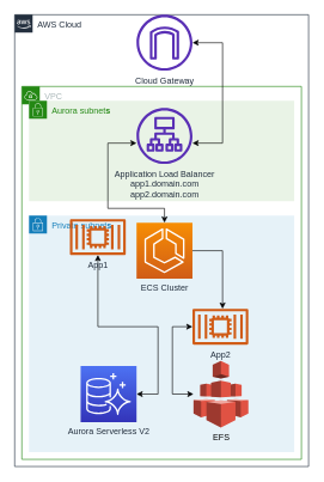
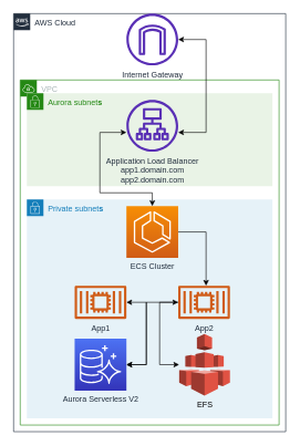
  <mxCell id="0" />
  <mxCell id="1" parent="0" />
  <mxCell id="2" value="VPC" style="points=[[0,0],[0.25,0],[0.5,0],[0.75,0],[1,0],[1,0.25],[1,0.5],[1,0.75],[1,1],[0.75,1],[0.5,1],[0.25,1],[0,1],[0,0.75],[0,0.5],[0,0.25]];outlineConnect=0;gradientColor=none;html=1;whiteSpace=wrap;fontSize=12;fontStyle=0;shape=mxgraph.aws4.group;grIcon=mxgraph.aws4.group_vpc;strokeColor=#248814;fillColor=none;verticalAlign=top;align=left;spacingLeft=30;fontColor=#AAB7B8;dashed=0;" vertex="1" parent="1"><mxGeometry x="30" y="120" width="390" height="520" as="geometry" /></mxCell>
  <mxCell id="3" value="AWS Cloud" style="points=[[0,0],[0.25,0],[0.5,0],[0.75,0],[1,0],[1,0.25],[1,0.5],[1,0.75],[1,1],[0.75,1],[0.5,1],[0.25,1],[0,1],[0,0.75],[0,0.5],[0,0.25]];outlineConnect=0;gradientColor=none;html=1;whiteSpace=wrap;fontSize=12;fontStyle=0;shape=mxgraph.aws4.group;grIcon=mxgraph.aws4.group_aws_cloud_alt;strokeColor=#232F3E;fillColor=none;verticalAlign=top;align=left;spacingLeft=30;fontColor=#232F3E;dashed=0;" vertex="1" parent="1"><mxGeometry x="20" y="20" width="410" height="630" as="geometry" /></mxCell>
  <mxCell id="4" value="Private subnet&lt;b&gt;s&lt;/b&gt;" style="points=[[0,0],[0.25,0],[0.5,0],[0.75,0],[1,0],[1,0.25],[1,0.5],[1,0.75],[1,1],[0.75,1],[0.5,1],[0.25,1],[0,1],[0,0.75],[0,0.5],[0,0.25]];outlineConnect=0;gradientColor=none;html=1;whiteSpace=wrap;fontSize=12;fontStyle=0;shape=mxgraph.aws4.group;grIcon=mxgraph.aws4.group_security_group;grStroke=0;strokeColor=#147EBA;fillColor=#E6F2F8;verticalAlign=top;align=left;spacingLeft=30;fontColor=#147EBA;dashed=0;" vertex="1" parent="1"><mxGeometry x="40" y="300" width="370" height="330" as="geometry" /></mxCell>
  <mxCell id="5" value="Aurora subnet&lt;b&gt;s&lt;/b&gt;" style="points=[[0,0],[0.25,0],[0.5,0],[0.75,0],[1,0],[1,0.25],[1,0.5],[1,0.75],[1,1],[0.75,1],[0.5,1],[0.25,1],[0,1],[0,0.75],[0,0.5],[0,0.25]];outlineConnect=0;gradientColor=none;html=1;whiteSpace=wrap;fontSize=12;fontStyle=0;shape=mxgraph.aws4.group;grIcon=mxgraph.aws4.group_security_group;grStroke=0;strokeColor=#248814;fillColor=#E9F3E6;verticalAlign=top;align=left;spacingLeft=30;fontColor=#248814;dashed=0;" vertex="1" parent="1"><mxGeometry x="40" y="140" width="370" height="140" as="geometry" /></mxCell>
  <mxCell id="6" value="Aurora Serverless V2" style="outlineConnect=0;fontColor=#232F3E;gradientColor=#4D72F3;gradientDirection=north;fillColor=#3334B9;strokeColor=#ffffff;dashed=0;verticalLabelPosition=bottom;verticalAlign=top;align=center;html=1;fontSize=12;fontStyle=0;aspect=fixed;shape=mxgraph.aws4.resourceIcon;resIcon=mxgraph.aws4.aurora;" vertex="1" parent="1"><mxGeometry x="112" y="510" width="78" height="78" as="geometry" /></mxCell>
  <mxCell id="7" style="edgeStyle=orthogonalEdgeStyle;rounded=0;orthogonalLoop=1;jettySize=auto;html=1;" edge="1" parent="1" source="8" target="13"><mxGeometry relative="1" as="geometry"><Array as="points"><mxPoint x="310" y="349" /></Array></mxGeometry></mxCell>
  <mxCell id="8" value="ECS Cluster" style="outlineConnect=0;fontColor=#232F3E;gradientColor=#F78E04;gradientDirection=north;fillColor=#D05C17;strokeColor=#ffffff;dashed=0;verticalLabelPosition=bottom;verticalAlign=top;align=center;html=1;fontSize=12;fontStyle=0;aspect=fixed;shape=mxgraph.aws4.resourceIcon;resIcon=mxgraph.aws4.ecs;" vertex="1" parent="1"><mxGeometry x="190" y="310" width="78" height="78" as="geometry" /></mxCell>
  <mxCell id="9" style="edgeStyle=orthogonalEdgeStyle;rounded=0;orthogonalLoop=1;jettySize=auto;html=1;startArrow=classic;startFill=1;" edge="1" parent="1" source="10" target="6"><mxGeometry relative="1" as="geometry"><Array as="points"><mxPoint x="220" y="455" /><mxPoint x="220" y="549" /></Array></mxGeometry></mxCell>
- <mxCell id="10" value="App1" style="outlineConnect=0;fontColor=#232F3E;gradientColor=none;fillColor=#D05C17;strokeColor=none;dashed=0;verticalLabelPosition=bottom;verticalAlign=top;align=center;html=1;fontSize=12;fontStyle=0;aspect=fixed;pointerEvents=1;shape=mxgraph.aws4.container_2;" vertex="1" parent="1"><mxGeometry x="97" y="305" width="78" height="50" as="geometry" /></mxCell>
+ <mxCell id="10" value="App1" style="outlineConnect=0;fontColor=#232F3E;gradientColor=none;fillColor=#D05C17;strokeColor=none;dashed=0;verticalLabelPosition=bottom;verticalAlign=top;align=center;html=1;fontSize=12;fontStyle=0;aspect=fixed;pointerEvents=1;shape=mxgraph.aws4.container_2;" vertex="1" parent="1"><mxGeometry x="112" y="430" width="78" height="50" as="geometry" /></mxCell>
+ <mxCell id="11" style="edgeStyle=orthogonalEdgeStyle;rounded=0;orthogonalLoop=1;jettySize=auto;html=1;" edge="1" parent="1" source="13" target="6"><mxGeometry relative="1" as="geometry"><Array as="points"><mxPoint x="220" y="455" /><mxPoint x="220" y="549" /></Array></mxGeometry></mxCell>
  <mxCell id="12" style="edgeStyle=orthogonalEdgeStyle;rounded=0;orthogonalLoop=1;jettySize=auto;html=1;startArrow=classic;startFill=1;" edge="1" parent="1" source="13" target="18"><mxGeometry relative="1" as="geometry"><Array as="points"><mxPoint x="240" y="455" /><mxPoint x="240" y="549" /></Array></mxGeometry></mxCell>
  <mxCell id="13" value="App2" style="outlineConnect=0;fontColor=#232F3E;gradientColor=none;fillColor=#D05C17;strokeColor=none;dashed=0;verticalLabelPosition=bottom;verticalAlign=top;align=center;html=1;fontSize=12;fontStyle=0;aspect=fixed;pointerEvents=1;shape=mxgraph.aws4.container_2;" vertex="1" parent="1"><mxGeometry x="268" y="430" width="78" height="50" as="geometry" /></mxCell>
  <mxCell id="14" style="edgeStyle=orthogonalEdgeStyle;rounded=0;orthogonalLoop=1;jettySize=auto;html=1;startArrow=classic;startFill=1;" edge="1" parent="1" source="16" target="8"><mxGeometry relative="1" as="geometry"><Array as="points"><mxPoint x="150" y="199" /><mxPoint x="150" y="290" /><mxPoint x="229" y="290" /></Array></mxGeometry></mxCell>
  <mxCell id="15" style="edgeStyle=orthogonalEdgeStyle;rounded=0;orthogonalLoop=1;jettySize=auto;html=1;startArrow=classic;startFill=1;" edge="1" parent="1" source="16" target="17"><mxGeometry relative="1" as="geometry"><Array as="points"><mxPoint x="310" y="199" /><mxPoint x="310" y="59" /></Array></mxGeometry></mxCell>
  <mxCell id="16" value="Application Load Balancer&lt;br&gt;app1.domain.com&lt;br&gt;app2.domain.com" style="outlineConnect=0;fontColor=#232F3E;gradientColor=none;fillColor=#5A30B5;strokeColor=none;dashed=0;verticalLabelPosition=bottom;verticalAlign=top;align=center;html=1;fontSize=12;fontStyle=0;aspect=fixed;pointerEvents=1;shape=mxgraph.aws4.application_load_balancer;" vertex="1" parent="1"><mxGeometry x="190" y="150" width="78" height="78" as="geometry" /></mxCell>
- <mxCell id="17" value="Cloud Gateway" style="outlineConnect=0;fontColor=#232F3E;gradientColor=none;fillColor=#5A30B5;strokeColor=none;dashed=0;verticalLabelPosition=bottom;verticalAlign=top;align=center;html=1;fontSize=12;fontStyle=0;aspect=fixed;pointerEvents=1;shape=mxgraph.aws4.internet_gateway;" vertex="1" parent="1"><mxGeometry x="190" y="20" width="78" height="78" as="geometry" /></mxCell>
+ <mxCell id="17" value="Internet Gateway" style="outlineConnect=0;fontColor=#232F3E;gradientColor=none;fillColor=#5A30B5;strokeColor=none;dashed=0;verticalLabelPosition=bottom;verticalAlign=top;align=center;html=1;fontSize=12;fontStyle=0;aspect=fixed;pointerEvents=1;shape=mxgraph.aws4.internet_gateway;" vertex="1" parent="1"><mxGeometry x="190" y="20" width="78" height="78" as="geometry" /></mxCell>
  <mxCell id="18" value="EFS" style="outlineConnect=0;dashed=0;verticalLabelPosition=bottom;verticalAlign=top;align=center;html=1;shape=mxgraph.aws3.efs;fillColor=#E05243;gradientColor=none;" vertex="1" parent="1"><mxGeometry x="269.5" y="502.5" width="76.5" height="93" as="geometry" /></mxCell>
